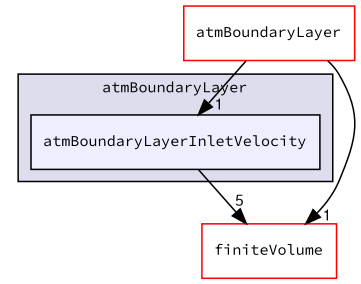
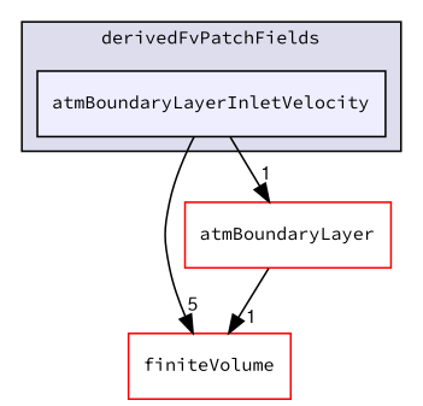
  digraph {
    compound=true
    fontname="Source Code Pro"
    node [fontname="Source Code Pro" fontsize=10 shape=box color=red]
    edge [fontname="Source Code Pro" headlabel=1 labeldistance=1.5 labelfontname=FreeSans labelfontsize=10]
    n1 [fillcolor="#eeeeff" label=atmBoundaryLayerInletVelocity pencolor=black style=filled color=""]
    n2 [label=finiteVolume]
    n3 [label=atmBoundaryLayer]
    subgraph cluster_1 {
      bgcolor="#ddddee"
      fontsize=10
-     label=atmBoundaryLayer
+     label=derivedFvPatchFields
      pencolor=black
      n1
    }
    n1 -> n2 [headlabel=5]
-   n3 -> n1
+   n1 -> n3
    n3 -> n2
  }
